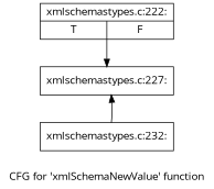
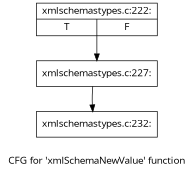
  digraph {
    fontname="Open Sans"
    label="CFG for 'xmlSchemaNewValue' function"
    node [fontname="Open Sans" shape=record]
    edge [fontname="Open Sans"]
    n1 [label="{xmlschemastypes.c:222:|{<s0>T|<s1>F}}"]
    n2 [label="{xmlschemastypes.c:227:}"]
    n3 [label="{xmlschemastypes.c:232:}"]
    n1 -> n2
-   n3 -> n2
+   n2 -> n3
  }
